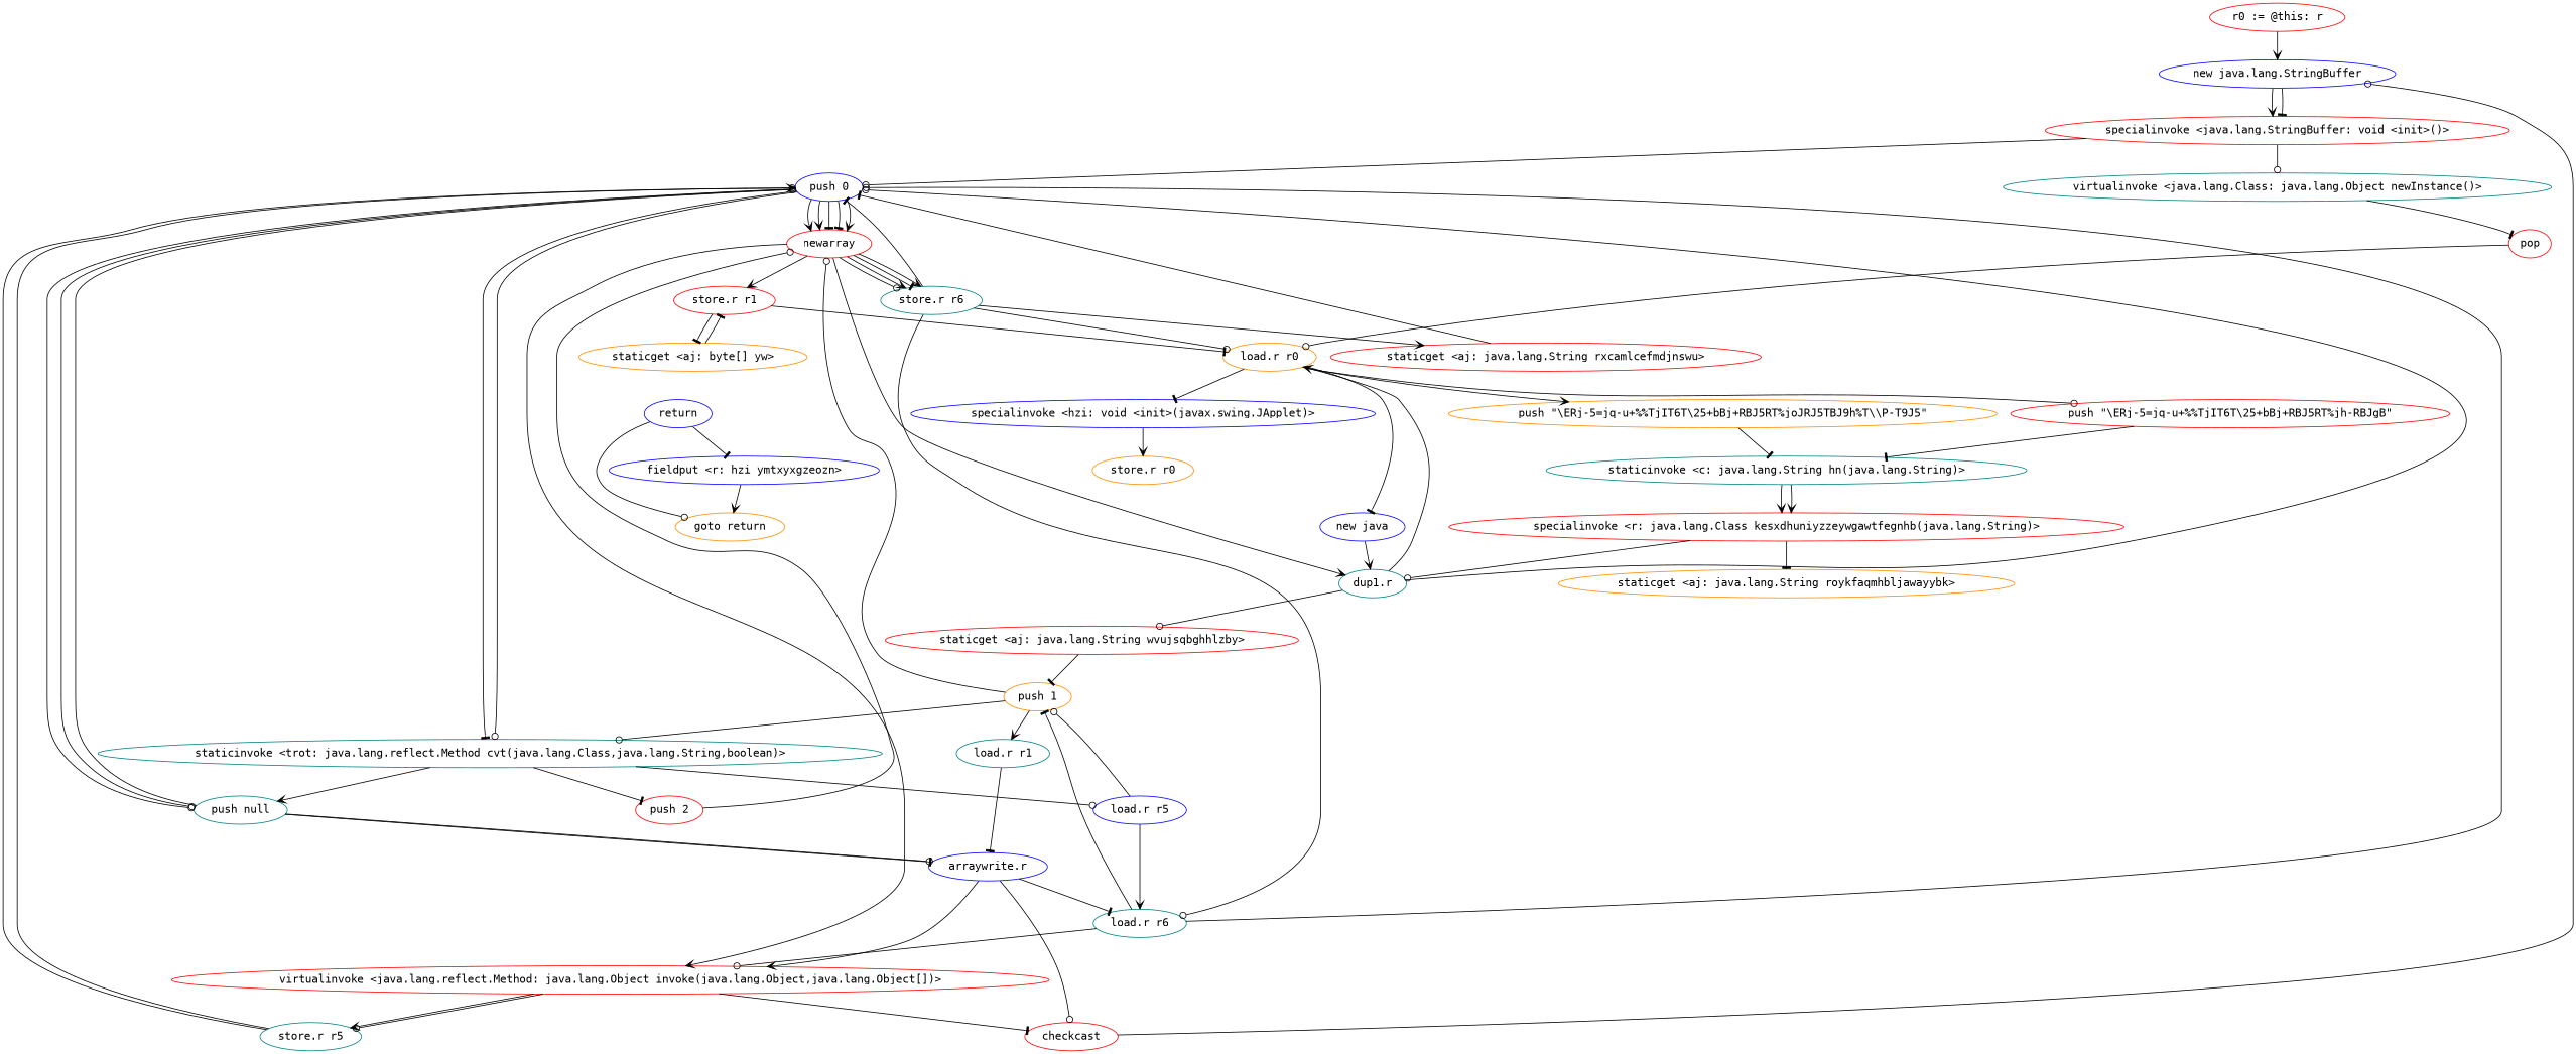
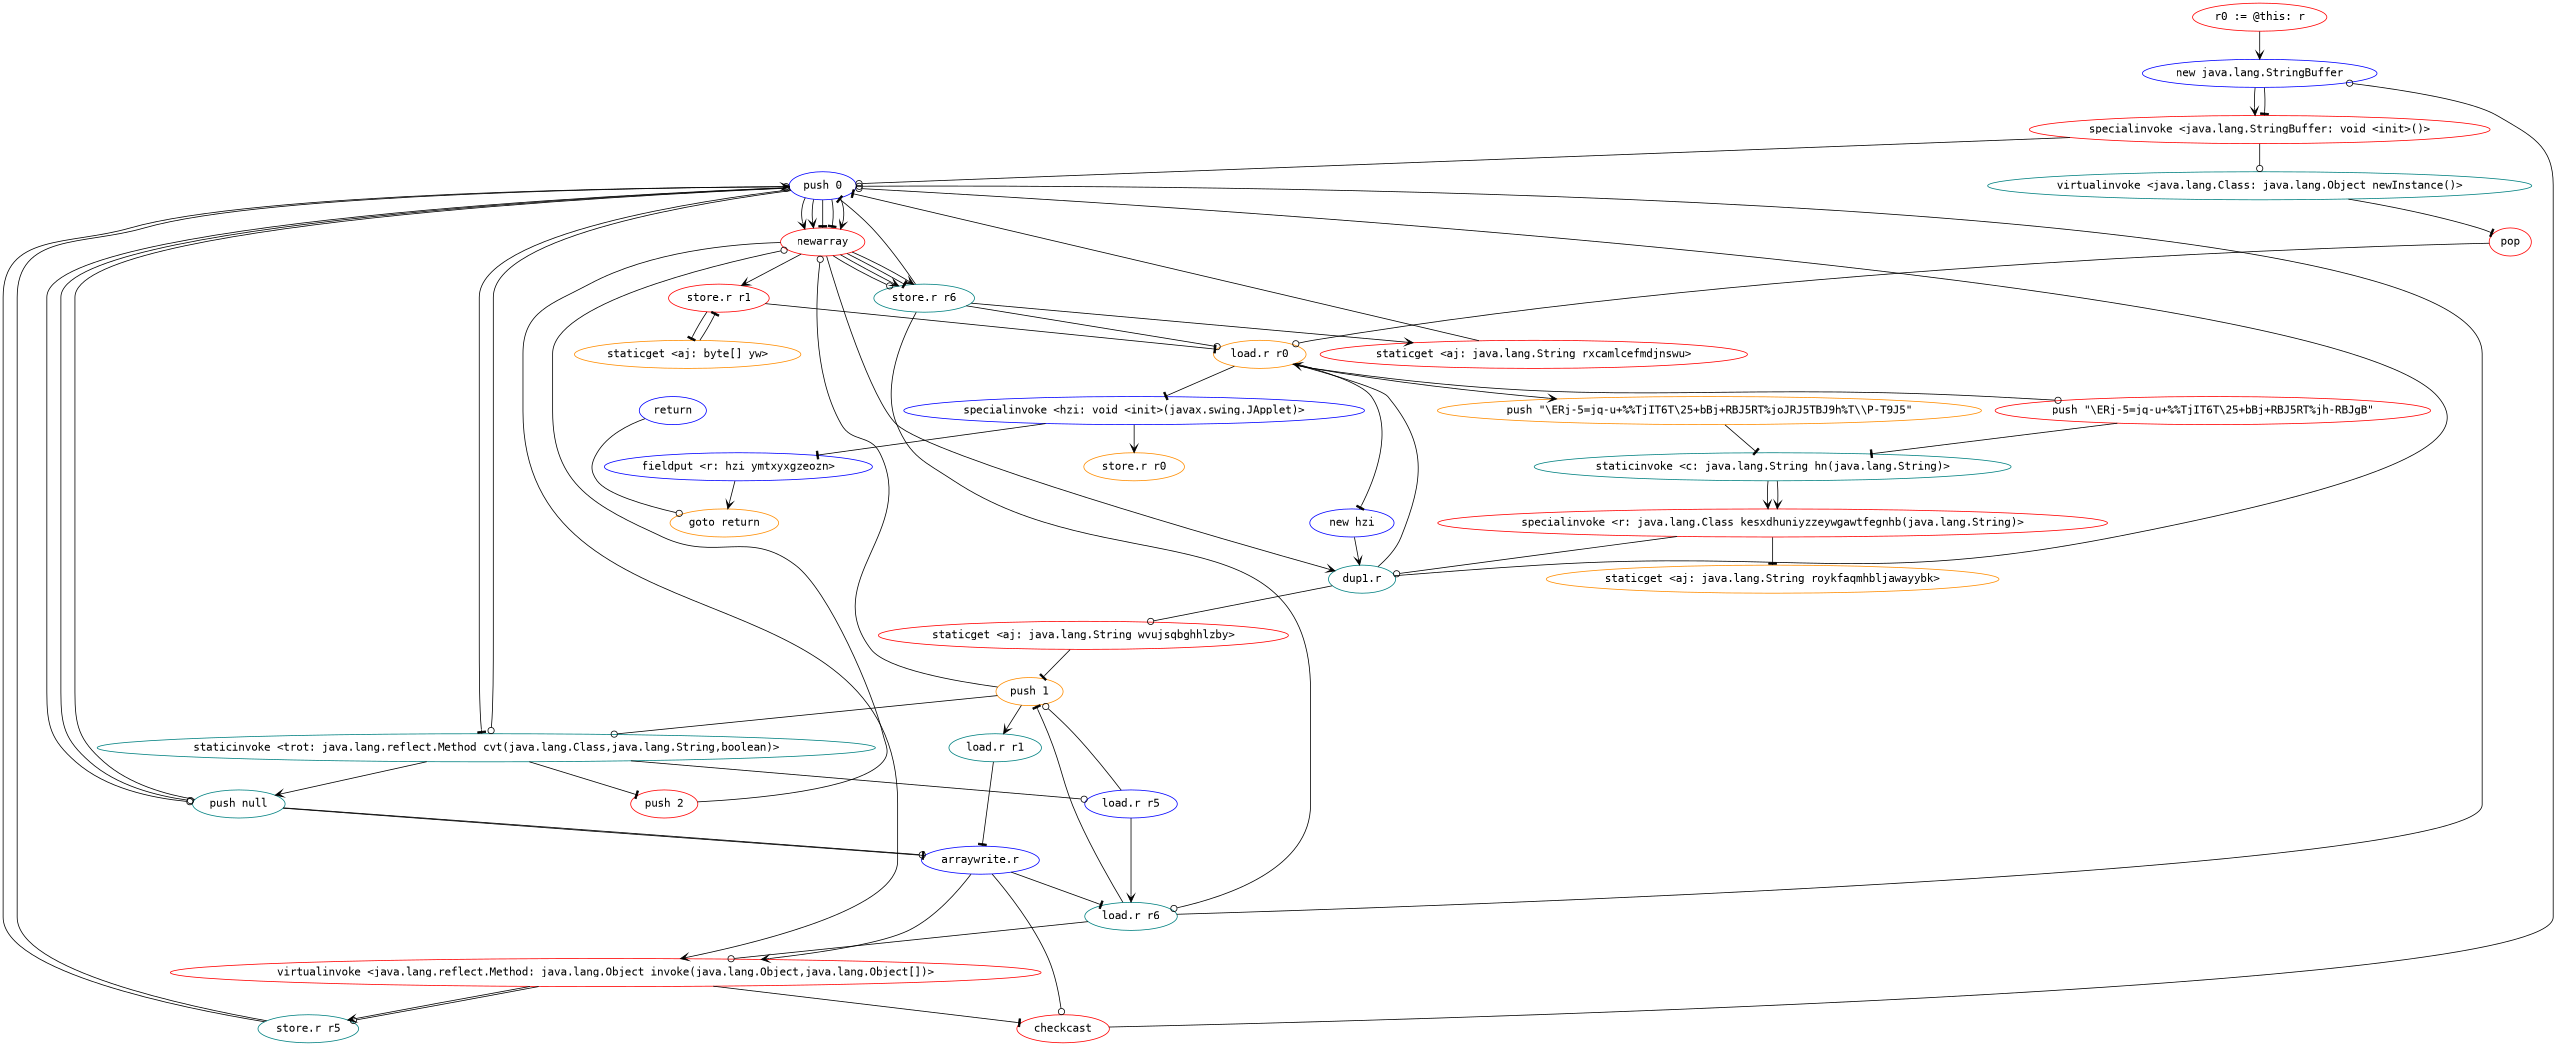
  digraph {
    fontname="DejaVu Sans Mono"
    node [color=red fontname="DejaVu Sans Mono"]
    edge [arrowhead=odot fontname="DejaVu Sans Mono"]
    "new java.lang.StringBuffer" [color=blue]
    "r0 := @this: r"
    "specialinvoke <java.lang.StringBuffer: void <init>()>"
    "push 0" [color=blue]
    "virtualinvoke <java.lang.Class: java.lang.Object newInstance()>" [color=teal]
    newarray
    "staticinvoke <trot: java.lang.reflect.Method cvt(java.lang.Class,java.lang.String,boolean)>" [color=teal]
    "push null" [color=teal]
    pop
    "store.r r1"
    "dup1.r" [color=teal]
    "virtualinvoke <java.lang.reflect.Method: java.lang.Object invoke(java.lang.Object,java.lang.Object[])>"
    "store.r r6" [color=teal]
    "load.r r5" [color=blue]
    "push 2"
    "arraywrite.r" [color=blue]
    "staticget <aj: byte[] yw>" [color=darkorange]
    "load.r r0" [color=darkorange]
    "staticget <aj: java.lang.String wvujsqbghhlzby>"
    "store.r r5" [color=teal]
    checkcast
    "staticget <aj: java.lang.String rxcamlcefmdjnswu>"
    "load.r r6" [color=teal]
    "push \"\\ERj-5=jq-u+%%TjIT6T\\25+bBj+RBJ5RT%jh-RBJgB\""
    "push \"\\ERj-5=jq-u+%%TjIT6T\\25+bBj+RBJ5RT%joJRJ5TBJ9h%T\\\\P-T9J5\"" [color=darkorange]
-   "new hzi" [color=blue label="new java"]
+   "new hzi" [color=blue]
    "specialinvoke <hzi: void <init>(javax.swing.JApplet)>" [color=blue]
    "staticinvoke <c: java.lang.String hn(java.lang.String)>" [color=teal]
    "fieldput <r: hzi ymtxyxgzeozn>" [color=blue]
    "store.r r0" [color=darkorange]
    "specialinvoke <r: java.lang.Class kesxdhuniyzzeywgawtfegnhb(java.lang.String)>"
    "staticget <aj: java.lang.String roykfaqmhbljawayybk>" [color=darkorange]
    "push 1" [color=darkorange]
    "load.r r1" [color=teal]
    "goto return" [color=darkorange]
    return [color=blue]
    "new java.lang.StringBuffer" -> "specialinvoke <java.lang.StringBuffer: void <init>()>" [arrowhead=vee]
    "new java.lang.StringBuffer" -> "specialinvoke <java.lang.StringBuffer: void <init>()>" [arrowhead=tee]
    "r0 := @this: r" -> "new java.lang.StringBuffer" [arrowhead=vee]
    "specialinvoke <java.lang.StringBuffer: void <init>()>" -> "push 0"
    "specialinvoke <java.lang.StringBuffer: void <init>()>" -> "virtualinvoke <java.lang.Class: java.lang.Object newInstance()>"
    "push 0" -> newarray [arrowhead=vee]
    "push 0" -> newarray [arrowhead=vee]
    "push 0" -> newarray [arrowhead=tee]
    "push 0" -> newarray [arrowhead=tee]
    "push 0" -> newarray [arrowhead=vee]
    "push 0" -> "staticinvoke <trot: java.lang.reflect.Method cvt(java.lang.Class,java.lang.String,boolean)>" [arrowhead=tee]
    "push 0" -> "staticinvoke <trot: java.lang.reflect.Method cvt(java.lang.Class,java.lang.String,boolean)>"
    "push 0" -> "push null"
    "push 0" -> "push null"
    "virtualinvoke <java.lang.Class: java.lang.Object newInstance()>" -> pop [arrowhead=tee]
    newarray -> "store.r r1" [arrowhead=vee]
    newarray -> "dup1.r" [arrowhead=vee]
    newarray -> "virtualinvoke <java.lang.reflect.Method: java.lang.Object invoke(java.lang.Object,java.lang.Object[])>" [arrowhead=vee]
    newarray -> "store.r r6"
    newarray -> "store.r r6" [arrowhead=vee]
    newarray -> "store.r r6" [arrowhead=tee]
    newarray -> "store.r r6" [arrowhead=vee]
    "staticinvoke <trot: java.lang.reflect.Method cvt(java.lang.Class,java.lang.String,boolean)>" -> "push null" [arrowhead=vee]
    "staticinvoke <trot: java.lang.reflect.Method cvt(java.lang.Class,java.lang.String,boolean)>" -> "load.r r5"
    "staticinvoke <trot: java.lang.reflect.Method cvt(java.lang.Class,java.lang.String,boolean)>" -> "push 2" [arrowhead=tee]
    "push null" -> "push 0"
    "push null" -> "arraywrite.r" [arrowhead=tee]
    "push null" -> "arraywrite.r"
    pop -> "load.r r0"
    "store.r r1" -> "staticget <aj: byte[] yw>" [arrowhead=tee]
    "store.r r1" -> "load.r r0" [arrowhead=tee]
    "dup1.r" -> "push 0"
    "dup1.r" -> "load.r r0" [arrowhead=vee]
    "dup1.r" -> "staticget <aj: java.lang.String wvujsqbghhlzby>"
    "virtualinvoke <java.lang.reflect.Method: java.lang.Object invoke(java.lang.Object,java.lang.Object[])>" -> "store.r r5" [arrowhead=vee]
    "virtualinvoke <java.lang.reflect.Method: java.lang.Object invoke(java.lang.Object,java.lang.Object[])>" -> "store.r r5"
    "virtualinvoke <java.lang.reflect.Method: java.lang.Object invoke(java.lang.Object,java.lang.Object[])>" -> checkcast [arrowhead=tee]
    "store.r r6" -> "push 0" [arrowhead=tee]
    "store.r r6" -> "load.r r0"
    "store.r r6" -> "staticget <aj: java.lang.String rxcamlcefmdjnswu>" [arrowhead=vee]
    "store.r r6" -> "load.r r6"
    "load.r r5" -> "load.r r6" [arrowhead=vee]
    "load.r r5" -> "push 1"
    "push 2" -> newarray
    "arraywrite.r" -> "virtualinvoke <java.lang.reflect.Method: java.lang.Object invoke(java.lang.Object,java.lang.Object[])>" [arrowhead=vee]
    "arraywrite.r" -> checkcast
    "arraywrite.r" -> "load.r r6" [arrowhead=tee]
    "staticget <aj: byte[] yw>" -> "store.r r1" [arrowhead=tee]
    "load.r r0" -> "push \"\\ERj-5=jq-u+%%TjIT6T\\25+bBj+RBJ5RT%jh-RBJgB\""
    "load.r r0" -> "push \"\\ERj-5=jq-u+%%TjIT6T\\25+bBj+RBJ5RT%joJRJ5TBJ9h%T\\\\P-T9J5\"" [arrowhead=vee]
    "load.r r0" -> "new hzi" [arrowhead=tee]
    "load.r r0" -> "specialinvoke <hzi: void <init>(javax.swing.JApplet)>" [arrowhead=tee]
    "staticget <aj: java.lang.String wvujsqbghhlzby>" -> "push 1" [arrowhead=tee]
    "store.r r5" -> "push 0" [arrowhead=vee]
    "store.r r5" -> "push 0"
    checkcast -> "new java.lang.StringBuffer"
    "staticget <aj: java.lang.String rxcamlcefmdjnswu>" -> "push 0" [arrowhead=tee]
    "load.r r6" -> "push 0"
    "load.r r6" -> "virtualinvoke <java.lang.reflect.Method: java.lang.Object invoke(java.lang.Object,java.lang.Object[])>"
    "load.r r6" -> "push 1" [arrowhead=tee]
    "push \"\\ERj-5=jq-u+%%TjIT6T\\25+bBj+RBJ5RT%jh-RBJgB\"" -> "staticinvoke <c: java.lang.String hn(java.lang.String)>" [arrowhead=tee]
    "push \"\\ERj-5=jq-u+%%TjIT6T\\25+bBj+RBJ5RT%joJRJ5TBJ9h%T\\\\P-T9J5\"" -> "staticinvoke <c: java.lang.String hn(java.lang.String)>" [arrowhead=tee]
    "new hzi" -> "dup1.r" [arrowhead=vee]
-   return -> "fieldput <r: hzi ymtxyxgzeozn>" [arrowhead=tee]
+   "specialinvoke <hzi: void <init>(javax.swing.JApplet)>" -> "fieldput <r: hzi ymtxyxgzeozn>" [arrowhead=tee]
    "specialinvoke <hzi: void <init>(javax.swing.JApplet)>" -> "store.r r0" [arrowhead=vee]
    "staticinvoke <c: java.lang.String hn(java.lang.String)>" -> "specialinvoke <r: java.lang.Class kesxdhuniyzzeywgawtfegnhb(java.lang.String)>" [arrowhead=vee]
    "staticinvoke <c: java.lang.String hn(java.lang.String)>" -> "specialinvoke <r: java.lang.Class kesxdhuniyzzeywgawtfegnhb(java.lang.String)>" [arrowhead=vee]
    "fieldput <r: hzi ymtxyxgzeozn>" -> "goto return" [arrowhead=vee]
    "specialinvoke <r: java.lang.Class kesxdhuniyzzeywgawtfegnhb(java.lang.String)>" -> "dup1.r"
    "specialinvoke <r: java.lang.Class kesxdhuniyzzeywgawtfegnhb(java.lang.String)>" -> "staticget <aj: java.lang.String roykfaqmhbljawayybk>" [arrowhead=tee]
    "push 1" -> newarray
    "push 1" -> "staticinvoke <trot: java.lang.reflect.Method cvt(java.lang.Class,java.lang.String,boolean)>"
    "push 1" -> "load.r r1" [arrowhead=vee]
    "load.r r1" -> "arraywrite.r" [arrowhead=tee]
    return -> "goto return"
  }
